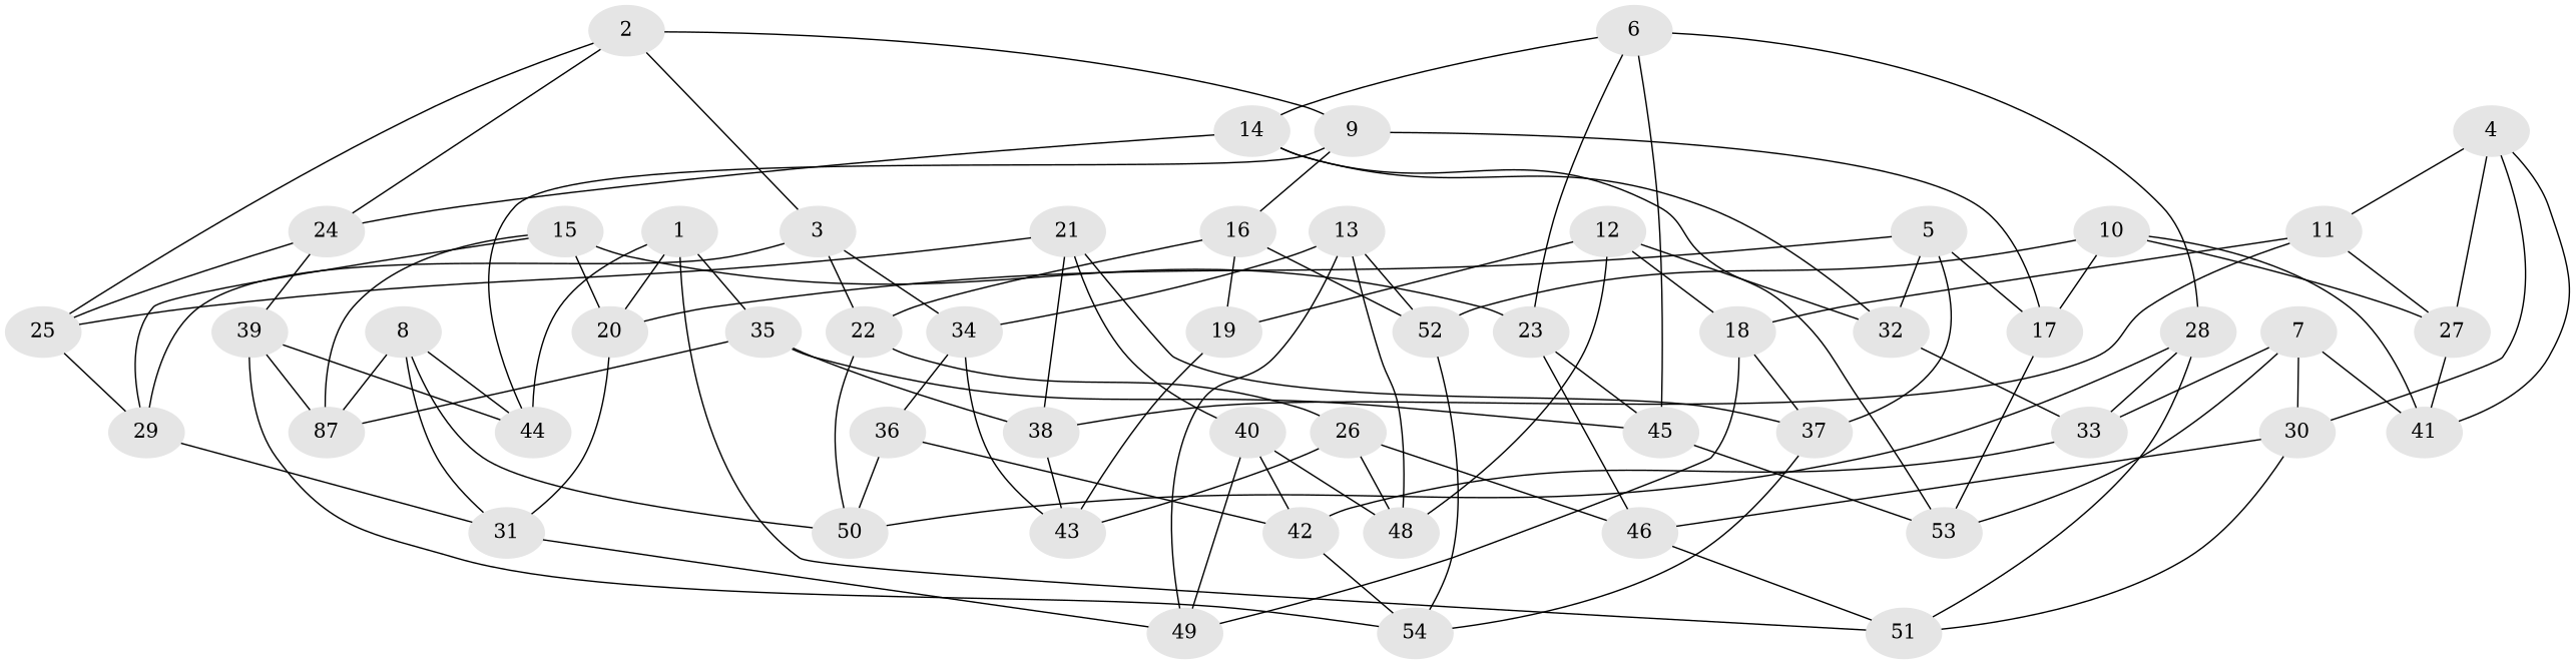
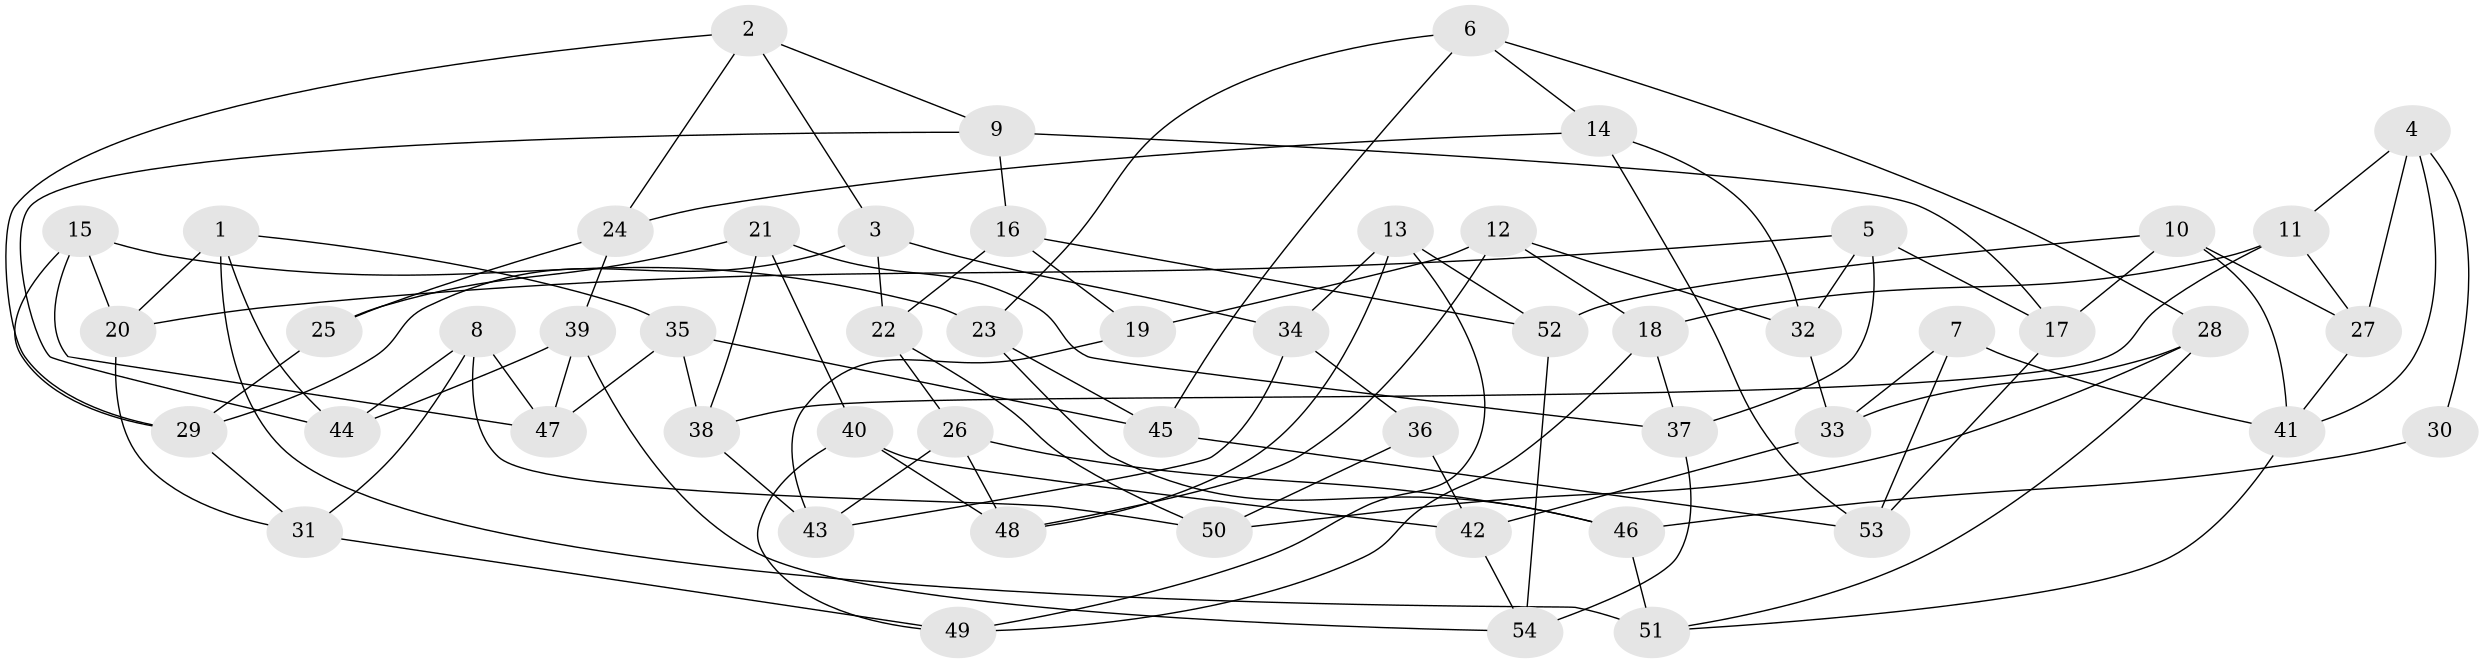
  graph {
    node [color=gray90 style=filled]
    1
    20
    35
    44
    51
    31
    45
-   47 [label=87]
+   47
    38
    2
    3
    9
    24
    25
    22
    29
    34
    17
    16
    39
    50
    26
    36
    43
    4
    11
    27
    30
    41
    18
    46
    5
    32
    37
    53
    33
    54
    6
    14
    23
    28
    7
    42
    8
    49
    52
    19
    10
    12
    48
    13
    15
    21
    40
    1 -- 20
    1 -- 35
    1 -- 44
    1 -- 51
    20 -- 31
    35 -- 45
    35 -- 47
    35 -- 38
    31 -- 49
    45 -- 53
    38 -- 43
    2 -- 3
    2 -- 9
    2 -- 24
-   2 -- 25
+   2 -- 29
    3 -- 22
    3 -- 29
    3 -- 34
    9 -- 44
    9 -- 17
    9 -- 16
    24 -- 25
    24 -- 39
    25 -- 29
    22 -- 50
    22 -- 26
    29 -- 31
    34 -- 36
    34 -- 43
    17 -- 53
    16 -- 22
    16 -- 52
    16 -- 19
    39 -- 44
    39 -- 47
    39 -- 54
    26 -- 43
    26 -- 46
    26 -- 48
    36 -- 50
    36 -- 42
    4 -- 11
    4 -- 27
    4 -- 30
    4 -- 41
    11 -- 38
    11 -- 27
    11 -- 18
    27 -- 41
-   30 -- 51
+   41 -- 51
    30 -- 46
    18 -- 37
    18 -- 49
    46 -- 51
    5 -- 20
    5 -- 17
    5 -- 32
    5 -- 37
    32 -- 33
    37 -- 54
    33 -- 42
    6 -- 45
    6 -- 14
    6 -- 23
    6 -- 28
    14 -- 24
    14 -- 32
    14 -- 53
    23 -- 45
    23 -- 46
    28 -- 51
    28 -- 50
    28 -- 33
-   7 -- 30
    7 -- 41
    7 -- 53
    7 -- 33
    42 -- 54
    8 -- 44
    8 -- 31
    8 -- 47
    8 -- 50
    52 -- 54
    19 -- 43
    10 -- 17
    10 -- 27
    10 -- 41
    10 -- 52
    12 -- 18
    12 -- 32
    12 -- 19
    12 -- 48
    13 -- 34
    13 -- 49
    13 -- 52
    13 -- 48
    15 -- 20
    15 -- 47
    15 -- 29
    15 -- 23
    21 -- 38
    21 -- 25
    21 -- 37
    21 -- 40
    40 -- 42
    40 -- 49
    40 -- 48
  }
